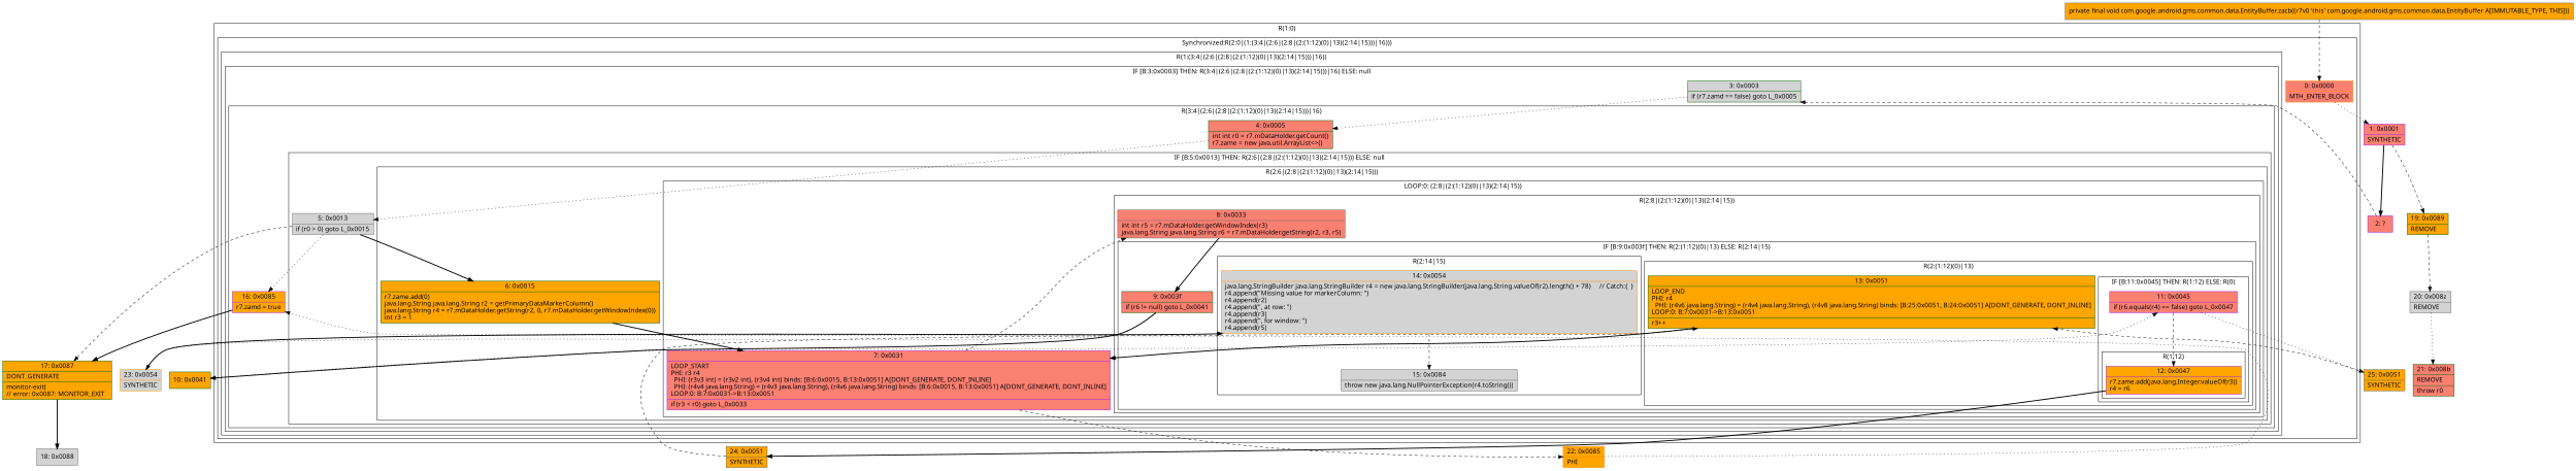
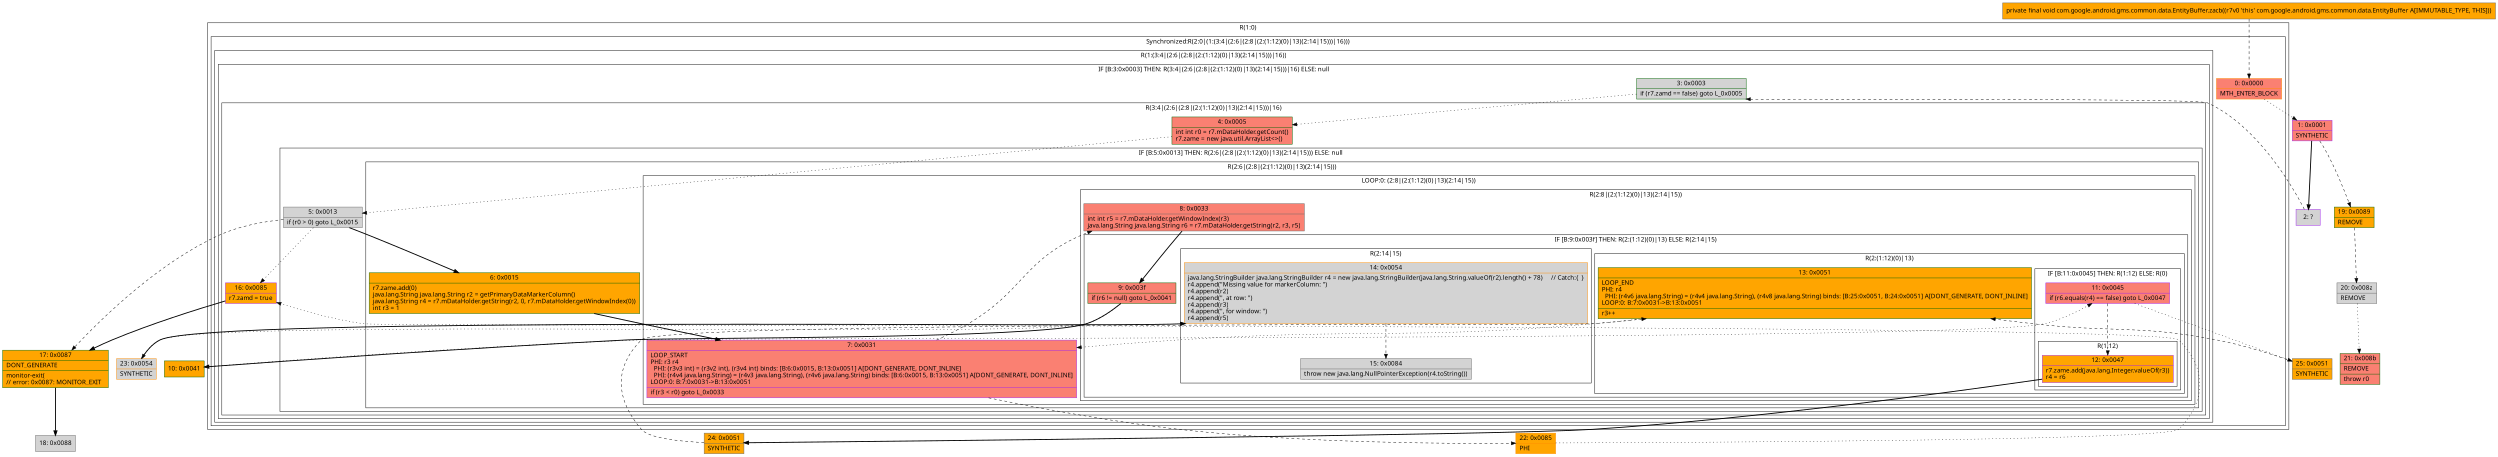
  digraph {
    fontname="Noto Sans"
    node [color=darkgreen fillcolor=orange fontname="Noto Sans" shape=record style=filled]
    edge [fontname="Noto Sans" style=dashed]
    n1 [color=purple label="{12\:\ 0x0047|r7.zame.add(java.lang.Integer.valueOf(r3))\lr4 = r6\l}"]
    n2 [color=purple fillcolor=salmon label="{11\:\ 0x0045|if (r6.equals(r4) == false) goto L_0x0047\l}"]
    n3 [label="{13\:\ 0x0051|LOOP_END\lPHI: r4 \l  PHI: (r4v6 java.lang.String) = (r4v4 java.lang.String), (r4v8 java.lang.String) binds: [B:25:0x0051, B:24:0x0051] A[DONT_GENERATE, DONT_INLINE]\lLOOP:0: B:7:0x0031\-\>B:13:0x0051\l|r3++\l}"]
    n4 [color=darkorange fillcolor=lightgrey label="{14\:\ 0x0054|java.lang.StringBuilder java.lang.StringBuilder r4 = new java.lang.StringBuilder(java.lang.String.valueOf(r2).length() + 78)     \/\/ Catch:\{  \}\lr4.append(\"Missing value for markerColumn: \")\lr4.append(r2)\lr4.append(\", at row: \")\lr4.append(r3)\lr4.append(\", for window: \")\lr4.append(r5)\l}"]
    n5 [color=gray40 fillcolor=lightgrey label="{15\:\ 0x0084|throw new java.lang.NullPointerException(r4.toString())\l}"]
    n6 [fillcolor=salmon label="{9\:\ 0x003f|if (r6 != null) goto L_0x0041\l}"]
    n7 [color=gray40 fillcolor=salmon label="{8\:\ 0x0033|int int r5 = r7.mDataHolder.getWindowIndex(r3)\ljava.lang.String java.lang.String r6 = r7.mDataHolder.getString(r2, r3, r5)\l}"]
    n8 [color=purple fillcolor=salmon label="{7\:\ 0x0031|LOOP_START\lPHI: r3 r4 \l  PHI: (r3v3 int) = (r3v2 int), (r3v4 int) binds: [B:6:0x0015, B:13:0x0051] A[DONT_GENERATE, DONT_INLINE]\l  PHI: (r4v4 java.lang.String) = (r4v3 java.lang.String), (r4v6 java.lang.String) binds: [B:6:0x0015, B:13:0x0051] A[DONT_GENERATE, DONT_INLINE]\lLOOP:0: B:7:0x0031\-\>B:13:0x0051\l|if (r3 \< r0) goto L_0x0033\l}"]
    n9 [label="{6\:\ 0x0015|r7.zame.add(0)\ljava.lang.String java.lang.String r2 = getPrimaryDataMarkerColumn()\ljava.lang.String r4 = r7.mDataHolder.getString(r2, 0, r7.mDataHolder.getWindowIndex(0))\lint r3 = 1\l}"]
    n10 [color=gray40 fillcolor=lightgrey label="{5\:\ 0x0013|if (r0 \> 0) goto L_0x0015\l}"]
    n11 [fillcolor=salmon label="{4\:\ 0x0005|int int r0 = r7.mDataHolder.getCount()\lr7.zame = new java.util.ArrayList\<\>()\l}"]
    n12 [color=purple label="{16\:\ 0x0085|r7.zamd = true\l}"]
    n13 [fillcolor=lightgrey label="{3\:\ 0x0003|if (r7.zamd == false) goto L_0x0005\l}"]
    n14 [color=darkorange fillcolor=salmon label="{0\:\ 0x0000|MTH_ENTER_BLOCK\l}"]
    n15 [color=gray40 label="{24\:\ 0x0051|SYNTHETIC\l}"]
    n16 [color=gray40 label="{25\:\ 0x0051|SYNTHETIC\l}"]
    n17 [label="{10\:\ 0x0041}"]
    n18 [color=darkorange fillcolor=lightgrey label="{23\:\ 0x0054|SYNTHETIC\l}"]
    n19 [color=darkorange label="{22\:\ 0x0085|PHI\l}"]
    n20 [label="{17\:\ 0x0087|DONT_GENERATE\l|monitor\-exit(\l\/\/ error: 0x0087: MONITOR_EXIT  \l}"]
    n21 [color=purple fillcolor=salmon label="{1\:\ 0x0001|SYNTHETIC\l}"]
-   n22 [color=purple fillcolor=salmon label="{2\:\ ?}"]
+   n22 [color=purple fillcolor=lightgrey label="{2\:\ ?}"]
    n23 [label="{19\:\ 0x0089|REMOVE\l}"]
    n24 [color=gray40 fillcolor=lightgrey label="{18\:\ 0x0088}"]
    n25 [color=gray40 fillcolor=lightgrey label="{20\:\ 0x008a|REMOVE\l}"]
    n26 [fillcolor=salmon label="{21\:\ 0x008b|REMOVE\l|throw r0\l}"]
    n27 [color=gray40 label="{private final void com.google.android.gms.common.data.EntityBuffer.zacb((r7v0 'this' com.google.android.gms.common.data.EntityBuffer A[IMMUTABLE_TYPE, THIS])) }"]
    subgraph cluster_1 {
      label="R(1:0)"
      subgraph cluster_2 {
        label="Synchronized:R(2:0|(1:(3:4|(2:6|(2:8|(2:(1:12)(0)|13)(2:14|15)))|16)))"
        n14
        subgraph cluster_3 {
          label="R(1:(3:4|(2:6|(2:8|(2:(1:12)(0)|13)(2:14|15)))|16))"
          subgraph cluster_4 {
            label="IF [B:3:0x0003] THEN: R(3:4|(2:6|(2:8|(2:(1:12)(0)|13)(2:14|15)))|16) ELSE: null"
            n13
            subgraph cluster_5 {
              label="R(3:4|(2:6|(2:8|(2:(1:12)(0)|13)(2:14|15)))|16)"
              n11
              n12
              subgraph cluster_6 {
                label="IF [B:5:0x0013] THEN: R(2:6|(2:8|(2:(1:12)(0)|13)(2:14|15))) ELSE: null"
                n10
                subgraph cluster_7 {
                  label="R(2:6|(2:8|(2:(1:12)(0)|13)(2:14|15)))"
                  n9
                  subgraph cluster_8 {
                    label="LOOP:0: (2:8|(2:(1:12)(0)|13)(2:14|15))"
                    n8
                    subgraph cluster_9 {
                      label="R(2:8|(2:(1:12)(0)|13)(2:14|15))"
                      n7
                      subgraph cluster_10 {
                        label="IF [B:9:0x003f] THEN: R(2:(1:12)(0)|13) ELSE: R(2:14|15)"
                        n6
                        subgraph cluster_11 {
                          label="R(2:(1:12)(0)|13)"
                          n3
                          subgraph cluster_12 {
                            label="IF [B:11:0x0045] THEN: R(1:12) ELSE: R(0)"
                            n2
                            subgraph cluster_13 {
                              label="R(1:12)"
                              n1
                            }
                            subgraph cluster_14 {
                              label="R(0)"
                            }
                          }
                        }
                        subgraph cluster_15 {
                          label="R(2:14|15)"
                          n4
                          n5
                        }
                      }
                    }
                  }
                }
              }
            }
          }
        }
      }
    }
    n1 -> n15 [style=bold]
    n2 -> n1
    n2 -> n16 [style=dotted]
-   n3 -> n8 [style=bold]
+   n3 -> n8 [style=dotted]
    n4 -> n5
    n6 -> n17 [style=bold]
    n6 -> n18 [style=dotted]
    n7 -> n6 [style=bold]
    n8 -> n7
    n8 -> n19
    n9 -> n8 [style=bold]
    n10 -> n9 [style=bold]
    n10 -> n12 [style=dotted]
    n10 -> n20
    n11 -> n10 [style=dotted]
    n12 -> n20 [style=bold]
    n13 -> n11 [style=dotted]
    n14 -> n21 [style=dotted]
    n15 -> n3
    n16 -> n3
    n17 -> n2 [style=dotted]
    n18 -> n4 [style=bold]
    n19 -> n12 [style=dotted]
    n20 -> n24 [style=bold]
    n21 -> n22 [style=bold]
    n21 -> n23
    n22 -> n13
    n23 -> n25
    n25 -> n26 [style=dotted]
    n27 -> n14
  }
